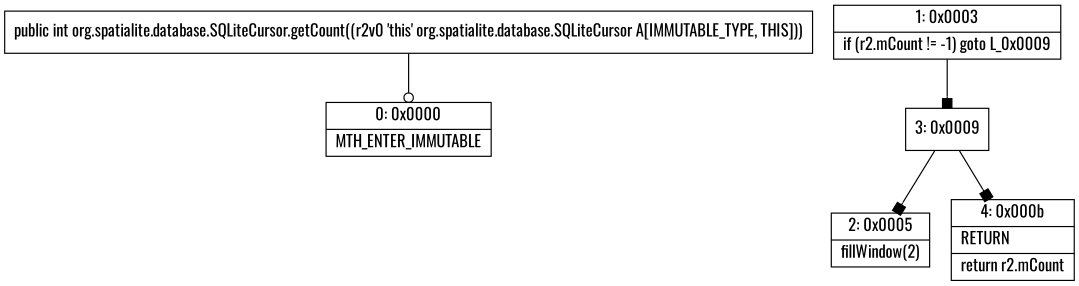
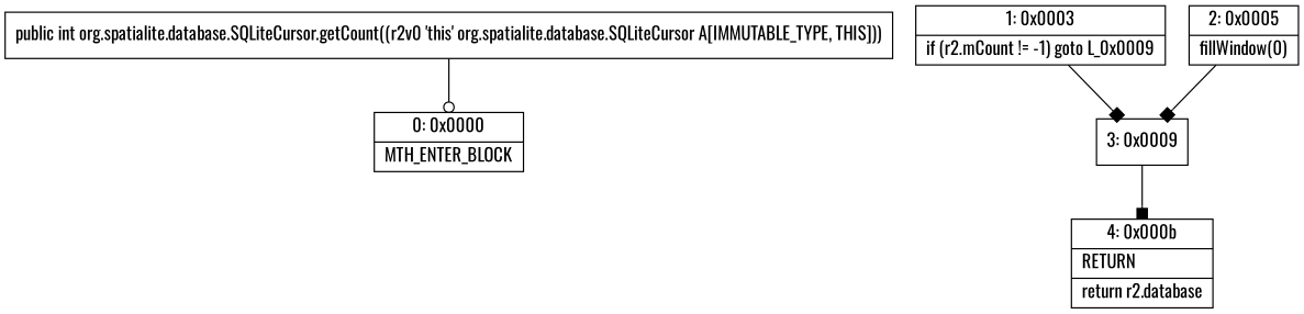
  digraph {
    fontname=Oswald
    node [fontname=Oswald shape=record]
    edge [arrowhead=box fontname=Oswald]
-   n1 [label="{0\:\ 0x0000|MTH_ENTER_IMMUTABLE\l}"]
+   n1 [label="{0\:\ 0x0000|MTH_ENTER_BLOCK\l}"]
    n2 [label="{1\:\ 0x0003|if (r2.mCount != \-1) goto L_0x0009\l}"]
    n3 [label="{3\:\ 0x0009}"]
-   n4 [label="{2\:\ 0x0005|fillWindow(2)\l}"]
-   n5 [label="{4\:\ 0x000b|RETURN\l|return r2.mCount\l}"]
+   n4 [label="{2\:\ 0x0005|fillWindow(0)\l}"]
+   n5 [label="{4\:\ 0x000b|RETURN\l|return r2.database\l}"]
    n6 [label="{public int org.spatialite.database.SQLiteCursor.getCount((r2v0 'this' org.spatialite.database.SQLiteCursor A[IMMUTABLE_TYPE, THIS])) }"]
    n2 -> n3
    n3 -> n5
-   n3 -> n4
+   n4 -> n3
    n6 -> n1 [arrowhead=odot]
  }
